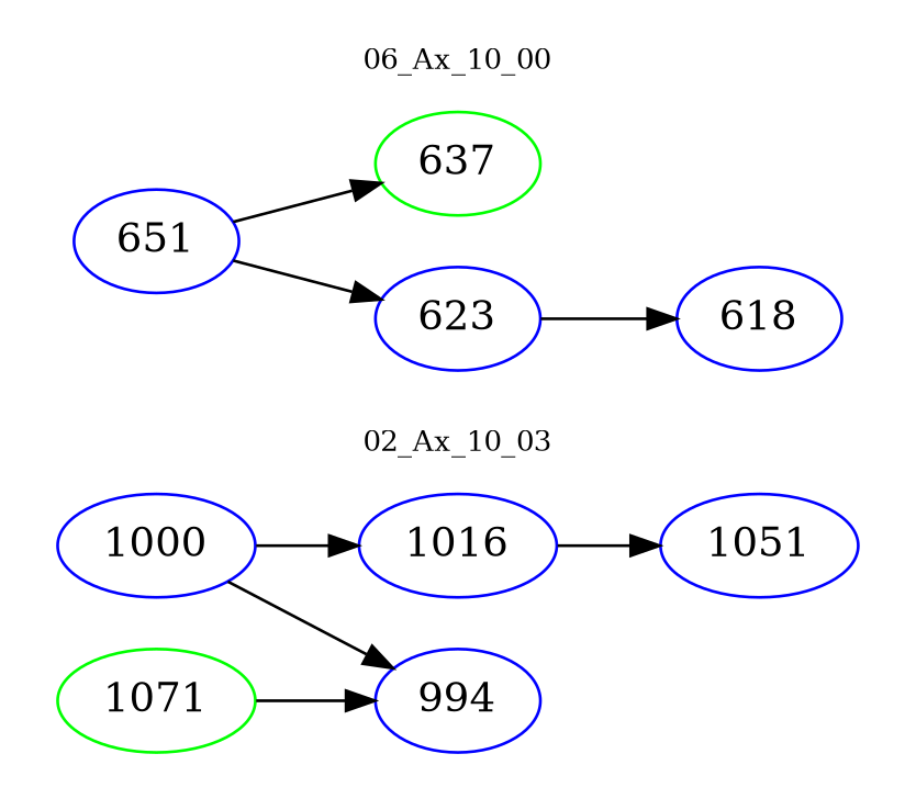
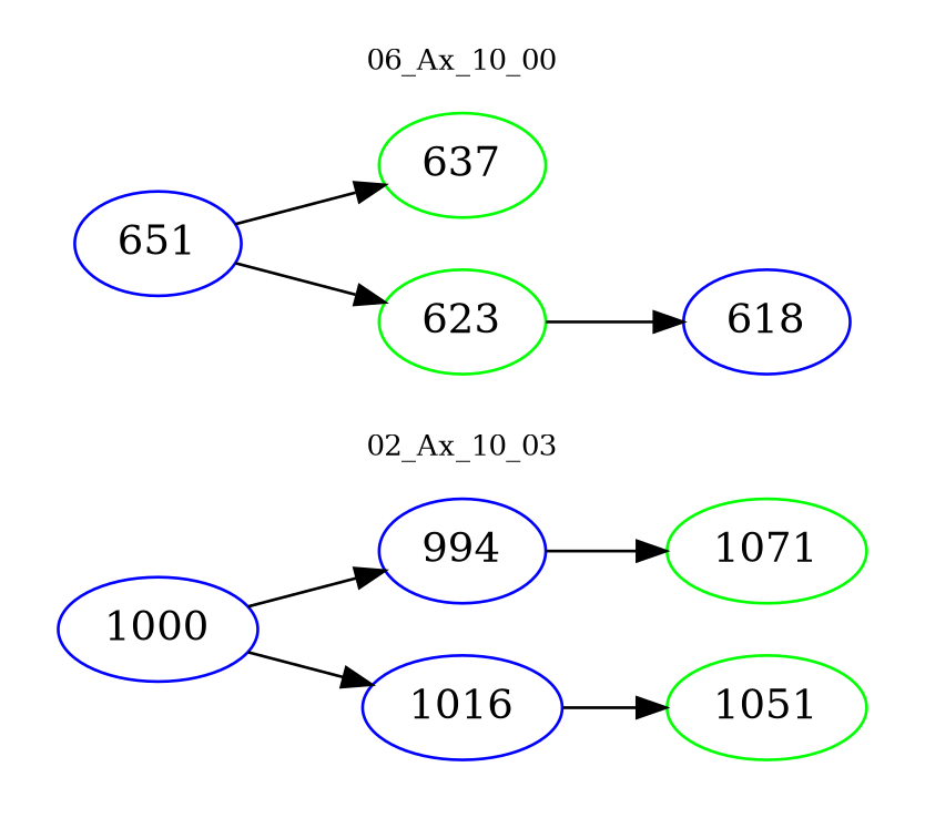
  digraph {
    rankdir=LR
    node [color=blue]
    edge [color=black]
    n1 [label=1000]
    n2 [label=1016]
    n3 [label=994]
-   n4 [label=1051]
+   n4 [color=green label=1051]
    n5 [color=green label=1071]
-   n6 [label=623]
+   n6 [color=green label=623]
    n7 [label=618]
    n8 [label=651]
    n9 [color=green label=637]
    subgraph cluster_1 {
      color=white
      fontsize=10
      label="02_Ax_10_03"
      n1
      n2
      n3
      n4
      n5
    }
    subgraph cluster_2 {
      color=white
      fontsize=10
      label="06_Ax_10_00"
      n6
      n7
      n8
      n9
    }
    n1 -> n2
    n1 -> n3
    n2 -> n4
-   n5 -> n3
+   n3 -> n5
    n6 -> n7
    n8 -> n6
    n8 -> n9
  }
